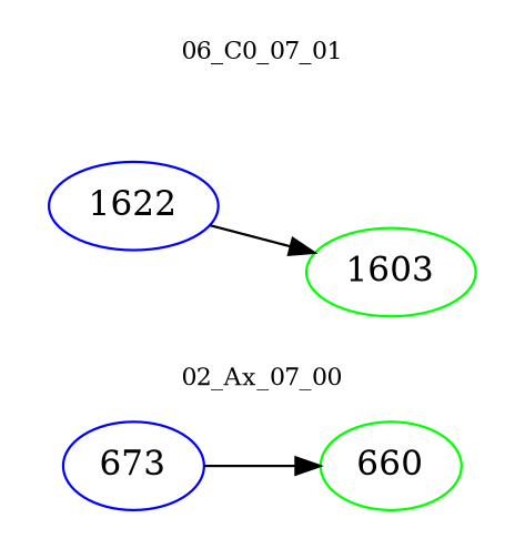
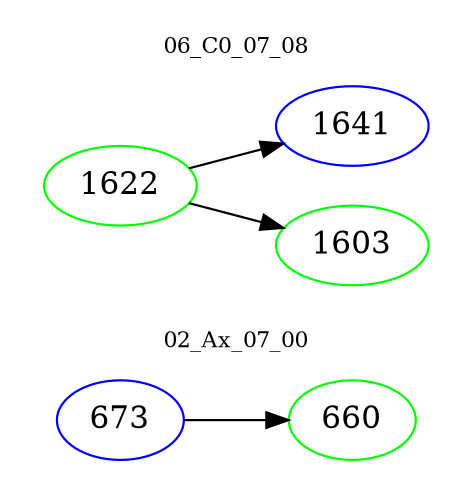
  digraph {
    rankdir=LR
    node [color=blue]
    edge [color=black]
    n1 [label=673]
    n2 [color=green label=660]
-   n3 [label=1622]
+   n3 [color=green label=1622]
    n4 [color=green label=1603]
+   n5 [label=1641]
    subgraph cluster_1 {
      color=white
      fontsize=10
      label="02_Ax_07_00"
      n1
      n2
    }
    subgraph cluster_2 {
      color=white
      fontsize=10
-     label="06_C0_07_01"
+     label="06_C0_07_08"
      n3
      n4
+     n5
    }
    n1 -> n2
    n3 -> n4
+   n3 -> n5
  }
